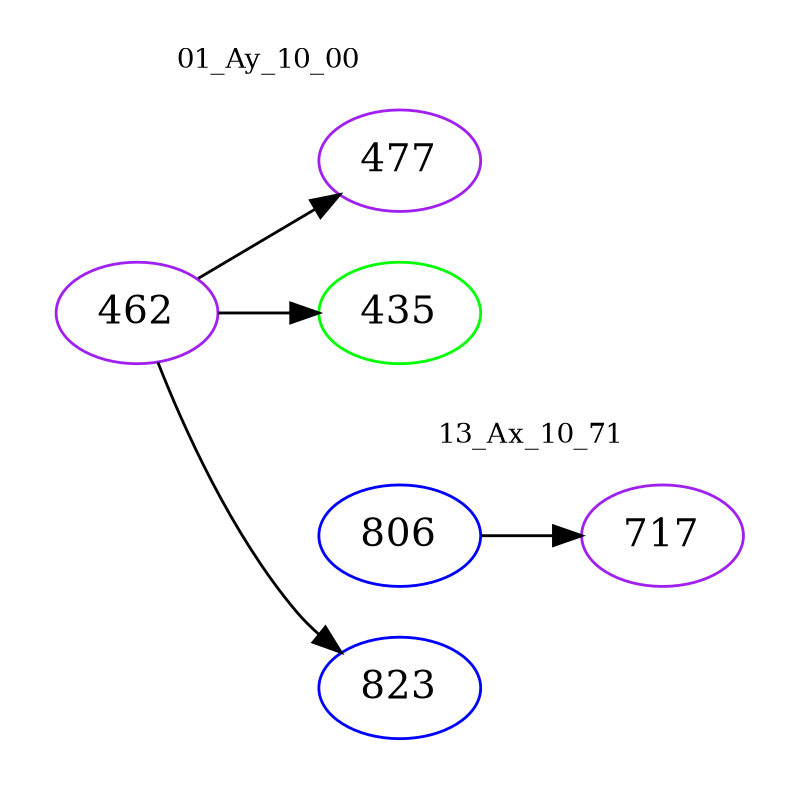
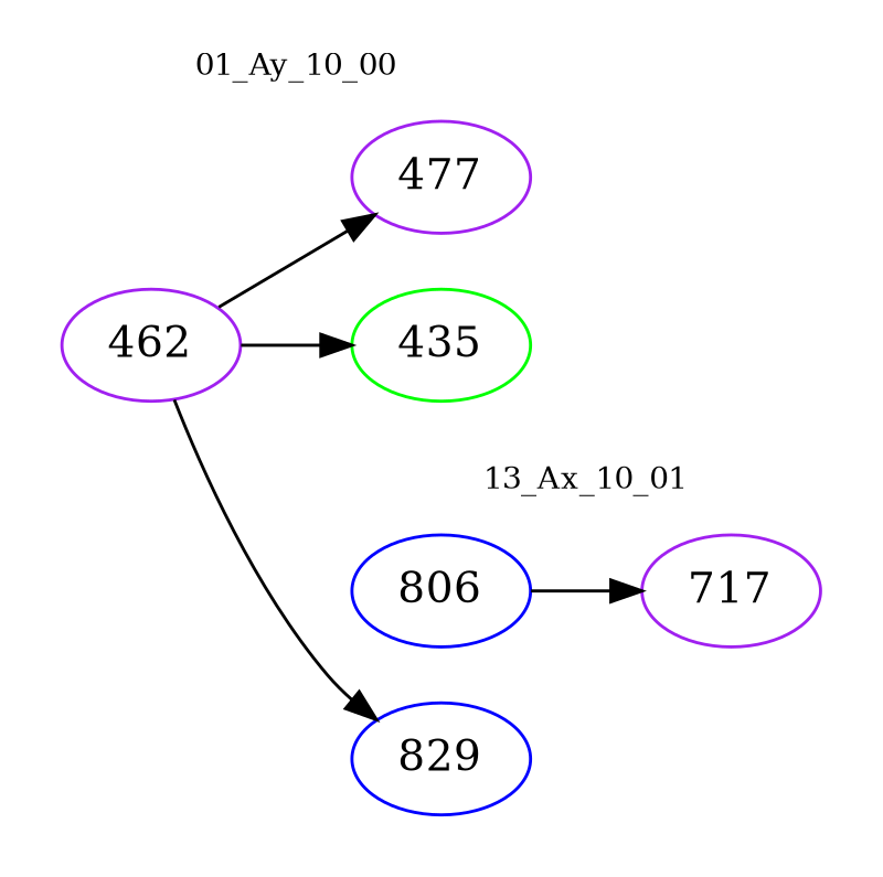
  digraph {
    rankdir=LR
    node [color=purple]
    edge [color=black]
    n1 [label=462]
    n2 [color=green label=435]
    n3 [label=477]
    n4 [color=blue label=806]
    n5 [label=717]
-   n6 [color=blue label=823]
+   n6 [color=blue label=829]
    subgraph cluster_1 {
      color=white
      fontsize=10
      label="01_Ay_10_00"
      n1
      n2
      n3
    }
    subgraph cluster_2 {
      color=white
      fontsize=10
-     label="13_Ax_10_71"
+     label="13_Ax_10_01"
      n4
      n5
      n6
    }
    n1 -> n2
    n1 -> n3
    n1 -> n6
    n4 -> n5
  }
